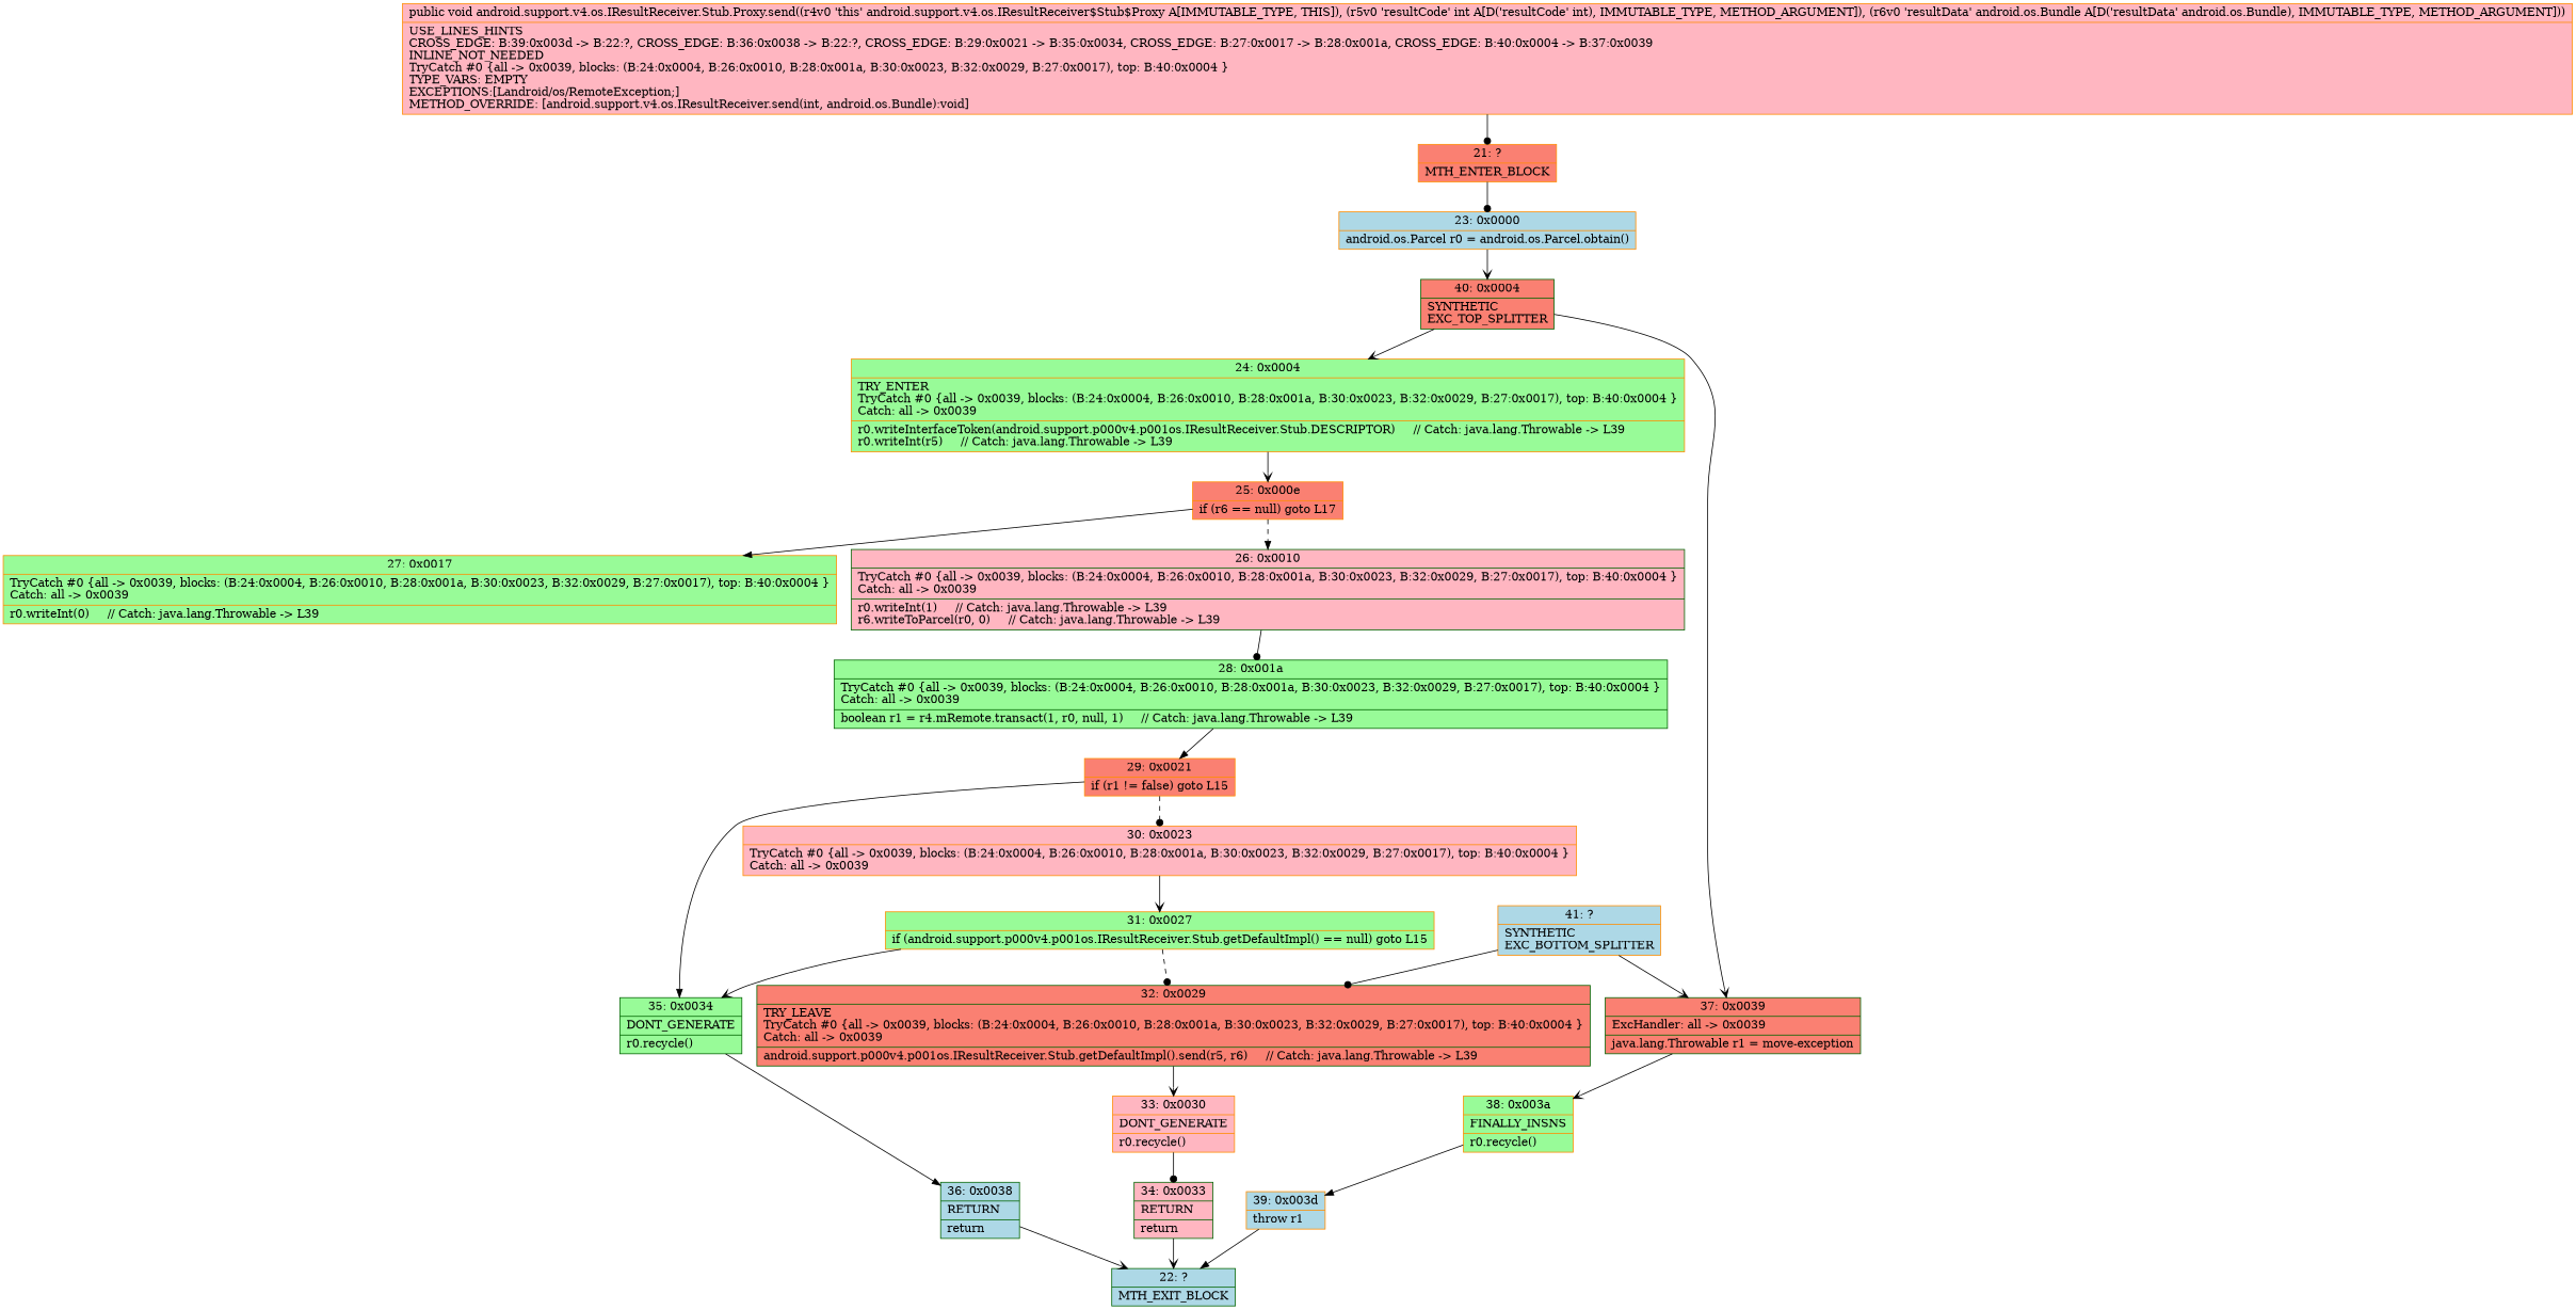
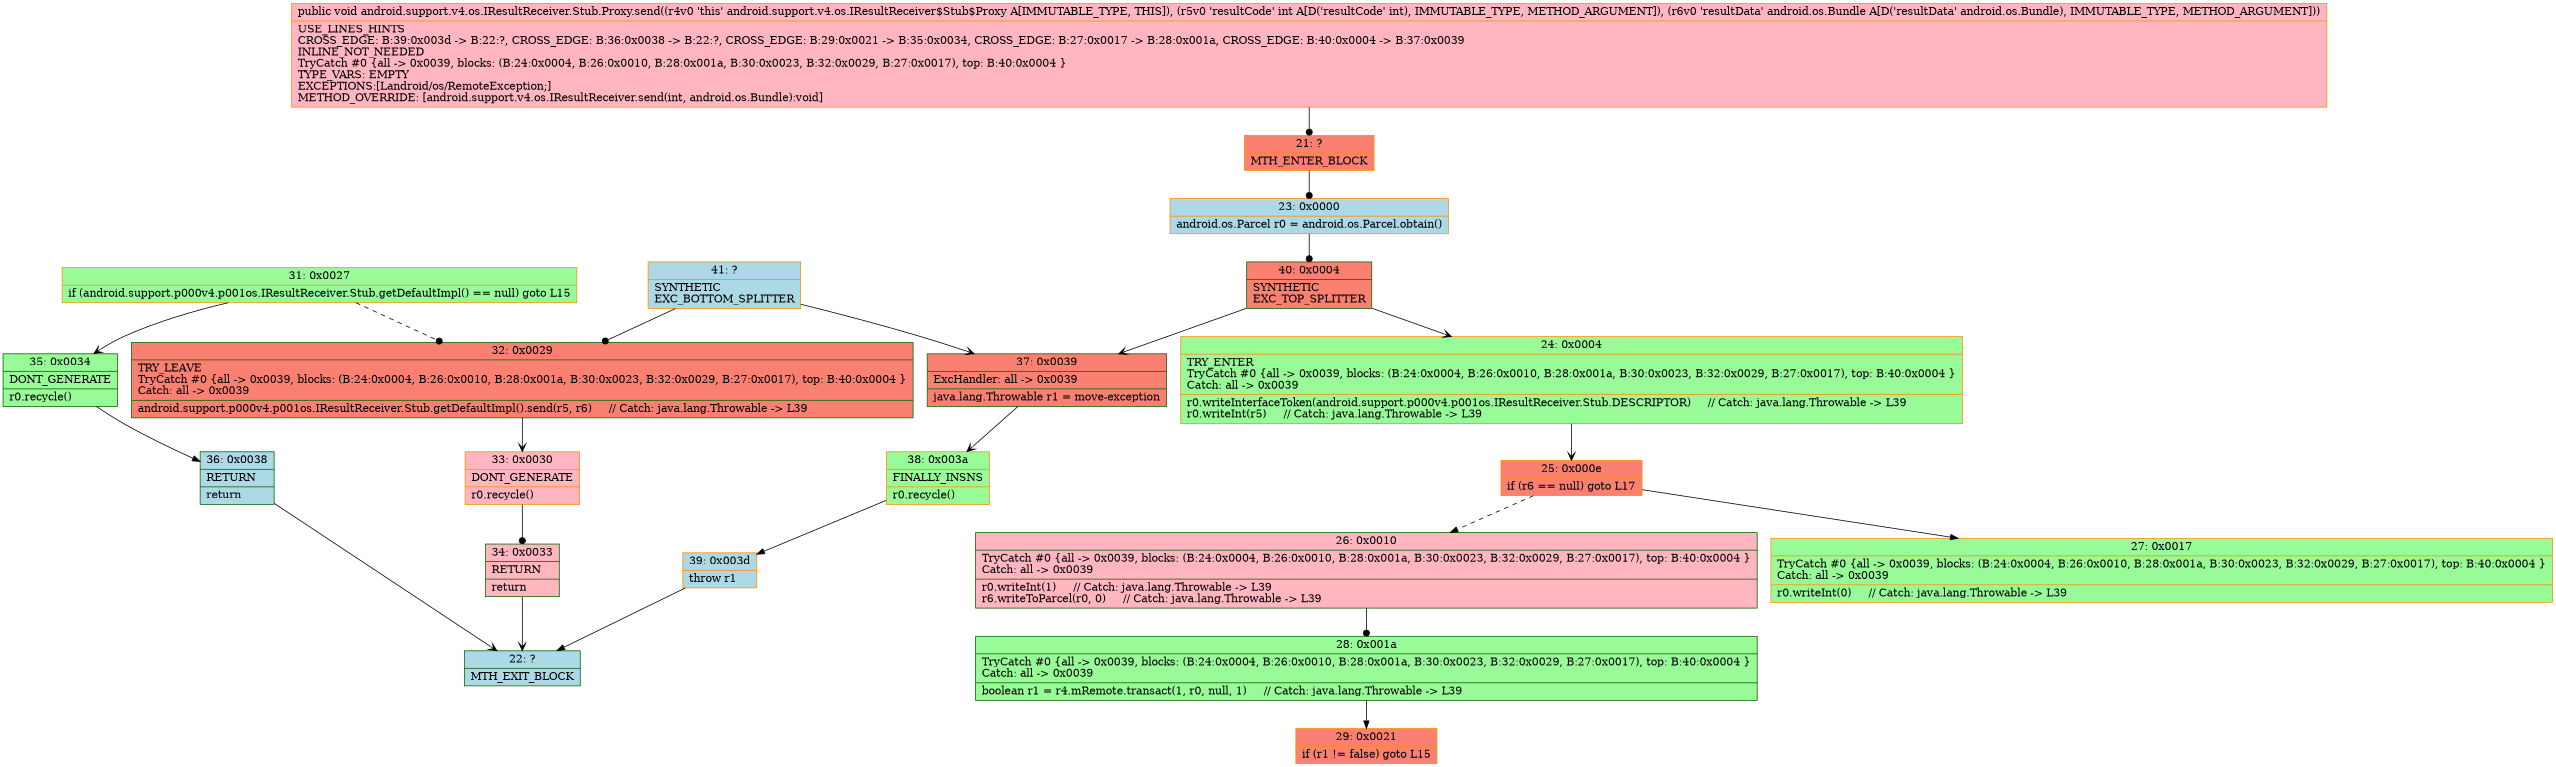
  digraph {
    node [color=darkorange fillcolor=salmon shape=record style=filled]
    edge [arrowhead=vee]
    n1 [label="{21\:\ ?|MTH_ENTER_BLOCK\l}"]
    n2 [fillcolor=lightblue label="{23\:\ 0x0000|android.os.Parcel r0 = android.os.Parcel.obtain()\l}"]
    n3 [color=darkgreen label="{40\:\ 0x0004|SYNTHETIC\lEXC_TOP_SPLITTER\l}"]
    n4 [fillcolor=palegreen label="{24\:\ 0x0004|TRY_ENTER\lTryCatch #0 \{all \-\> 0x0039, blocks: (B:24:0x0004, B:26:0x0010, B:28:0x001a, B:30:0x0023, B:32:0x0029, B:27:0x0017), top: B:40:0x0004 \}\lCatch: all \-\> 0x0039\l|r0.writeInterfaceToken(android.support.p000v4.p001os.IResultReceiver.Stub.DESCRIPTOR)     \/\/ Catch: java.lang.Throwable \-\> L39\lr0.writeInt(r5)     \/\/ Catch: java.lang.Throwable \-\> L39\l}"]
    n5 [color=darkgreen label="{37\:\ 0x0039|ExcHandler: all \-\> 0x0039\l|java.lang.Throwable r1 = move\-exception\l}"]
    n6 [label="{25\:\ 0x000e|if (r6 == null) goto L17\l}"]
    n7 [fillcolor=palegreen label="{38\:\ 0x003a|FINALLY_INSNS\l|r0.recycle()\l}"]
    n8 [color=darkgreen fillcolor=lightpink label="{26\:\ 0x0010|TryCatch #0 \{all \-\> 0x0039, blocks: (B:24:0x0004, B:26:0x0010, B:28:0x001a, B:30:0x0023, B:32:0x0029, B:27:0x0017), top: B:40:0x0004 \}\lCatch: all \-\> 0x0039\l|r0.writeInt(1)     \/\/ Catch: java.lang.Throwable \-\> L39\lr6.writeToParcel(r0, 0)     \/\/ Catch: java.lang.Throwable \-\> L39\l}"]
    n9 [fillcolor=palegreen label="{27\:\ 0x0017|TryCatch #0 \{all \-\> 0x0039, blocks: (B:24:0x0004, B:26:0x0010, B:28:0x001a, B:30:0x0023, B:32:0x0029, B:27:0x0017), top: B:40:0x0004 \}\lCatch: all \-\> 0x0039\l|r0.writeInt(0)     \/\/ Catch: java.lang.Throwable \-\> L39\l}"]
    n10 [color=darkgreen fillcolor=palegreen label="{28\:\ 0x001a|TryCatch #0 \{all \-\> 0x0039, blocks: (B:24:0x0004, B:26:0x0010, B:28:0x001a, B:30:0x0023, B:32:0x0029, B:27:0x0017), top: B:40:0x0004 \}\lCatch: all \-\> 0x0039\l|boolean r1 = r4.mRemote.transact(1, r0, null, 1)     \/\/ Catch: java.lang.Throwable \-\> L39\l}"]
    n11 [label="{29\:\ 0x0021|if (r1 != false) goto L15\l}"]
-   n12 [fillcolor=lightpink label="{30\:\ 0x0023|TryCatch #0 \{all \-\> 0x0039, blocks: (B:24:0x0004, B:26:0x0010, B:28:0x001a, B:30:0x0023, B:32:0x0029, B:27:0x0017), top: B:40:0x0004 \}\lCatch: all \-\> 0x0039\l}"]
    n13 [color=darkgreen fillcolor=palegreen label="{35\:\ 0x0034|DONT_GENERATE\l|r0.recycle()\l}"]
    n14 [fillcolor=palegreen label="{31\:\ 0x0027|if (android.support.p000v4.p001os.IResultReceiver.Stub.getDefaultImpl() == null) goto L15\l}"]
    n15 [color=darkgreen fillcolor=lightblue label="{36\:\ 0x0038|RETURN\l|return\l}"]
    n16 [color=darkgreen label="{32\:\ 0x0029|TRY_LEAVE\lTryCatch #0 \{all \-\> 0x0039, blocks: (B:24:0x0004, B:26:0x0010, B:28:0x001a, B:30:0x0023, B:32:0x0029, B:27:0x0017), top: B:40:0x0004 \}\lCatch: all \-\> 0x0039\l|android.support.p000v4.p001os.IResultReceiver.Stub.getDefaultImpl().send(r5, r6)     \/\/ Catch: java.lang.Throwable \-\> L39\l}"]
    n17 [fillcolor=lightpink label="{33\:\ 0x0030|DONT_GENERATE\l|r0.recycle()\l}"]
    n18 [color=darkgreen fillcolor=lightpink label="{34\:\ 0x0033|RETURN\l|return\l}"]
    n19 [fillcolor=lightblue label="{41\:\ ?|SYNTHETIC\lEXC_BOTTOM_SPLITTER\l}"]
    n20 [color=darkgreen fillcolor=lightblue label="{22\:\ ?|MTH_EXIT_BLOCK\l}"]
    n21 [fillcolor=lightblue label="{39\:\ 0x003d|throw r1\l}"]
    n22 [fillcolor=lightpink label="{public void android.support.v4.os.IResultReceiver.Stub.Proxy.send((r4v0 'this' android.support.v4.os.IResultReceiver$Stub$Proxy A[IMMUTABLE_TYPE, THIS]), (r5v0 'resultCode' int A[D('resultCode' int), IMMUTABLE_TYPE, METHOD_ARGUMENT]), (r6v0 'resultData' android.os.Bundle A[D('resultData' android.os.Bundle), IMMUTABLE_TYPE, METHOD_ARGUMENT]))  | USE_LINES_HINTS\lCROSS_EDGE: B:39:0x003d \-\> B:22:?, CROSS_EDGE: B:36:0x0038 \-\> B:22:?, CROSS_EDGE: B:29:0x0021 \-\> B:35:0x0034, CROSS_EDGE: B:27:0x0017 \-\> B:28:0x001a, CROSS_EDGE: B:40:0x0004 \-\> B:37:0x0039\lINLINE_NOT_NEEDED\lTryCatch #0 \{all \-\> 0x0039, blocks: (B:24:0x0004, B:26:0x0010, B:28:0x001a, B:30:0x0023, B:32:0x0029, B:27:0x0017), top: B:40:0x0004 \}\lTYPE_VARS: EMPTY\lEXCEPTIONS:[Landroid\/os\/RemoteException;]\lMETHOD_OVERRIDE: [android.support.v4.os.IResultReceiver.send(int, android.os.Bundle):void]\l}"]
    n1 -> n2 [arrowhead=dot]
-   n2 -> n3
+   n2 -> n3 [arrowhead=dot]
    n3 -> n4
    n3 -> n5
    n4 -> n6
    n5 -> n7
    n6 -> n8 [arrowhead=normal style=dashed]
    n6 -> n9 [arrowhead=normal]
    n7 -> n21 [arrowhead=normal]
    n8 -> n10 [arrowhead=dot]
    n10 -> n11 [arrowhead=normal]
-   n11 -> n12 [arrowhead=dot style=dashed]
-   n11 -> n13 [arrowhead=normal]
-   n12 -> n14
    n13 -> n15 [arrowhead=normal]
    n14 -> n13
    n14 -> n16 [arrowhead=dot style=dashed]
    n15 -> n20
    n16 -> n17
    n17 -> n18 [arrowhead=dot]
    n18 -> n20
    n19 -> n5
    n19 -> n16 [arrowhead=dot]
    n21 -> n20 [arrowhead=normal]
    n22 -> n1 [arrowhead=dot]
  }
